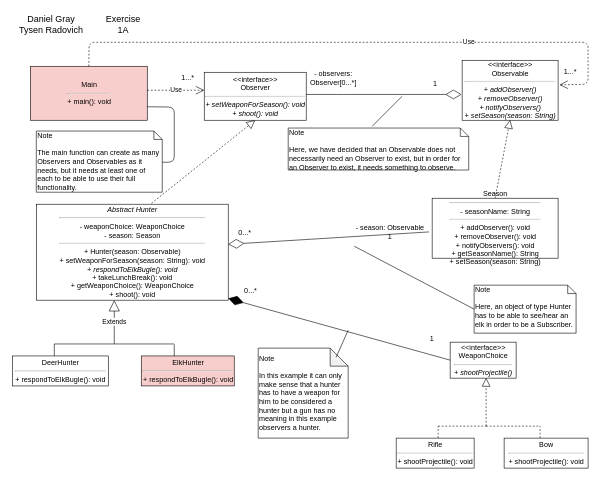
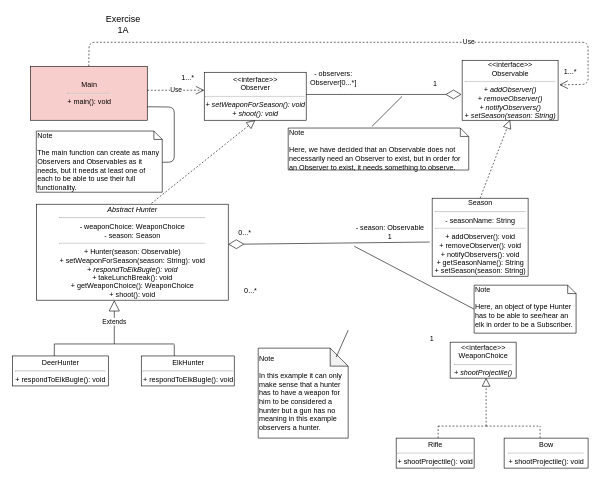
  <mxCell id="0" />
  <mxCell id="1" parent="0" />
  <mxCell id="2" value="&amp;lt;&amp;lt;interface&amp;gt;&amp;gt;&lt;br&gt;Observer&lt;br&gt;&lt;hr&gt;&lt;i&gt;+ setWeaponForSeason(): void&lt;br&gt;+ shoot(): void&lt;br&gt;&lt;/i&gt;" style="html=1;" parent="1" vertex="1"><mxGeometry x="340" y="120" width="170" height="80" as="geometry" /></mxCell>
  <mxCell id="3" value="&amp;lt;&amp;lt;interface&amp;gt;&amp;gt;&lt;br&gt;Observable&lt;br&gt;&lt;hr&gt;&lt;i&gt;+ addObserver()&lt;br&gt;+ removeObserver()&lt;br&gt;+ notifyObservers()&lt;br&gt;+ setSeason(season: String)&lt;br&gt;&lt;/i&gt;" style="html=1;" parent="1" vertex="1"><mxGeometry x="770" y="100" width="160" height="100" as="geometry" /></mxCell>
  <mxCell id="4" value="" style="endArrow=block;dashed=1;endFill=0;endSize=12;html=1;exitX=0.5;exitY=0;exitDx=0;exitDy=0;" parent="1" source="7" edge="1"><mxGeometry width="160" relative="1" as="geometry"><mxPoint x="850" y="280" as="sourcePoint" /><mxPoint x="850" y="199.5" as="targetPoint" /></mxGeometry></mxCell>
  <mxCell id="5" value="&lt;i&gt;Abstract Hunter&lt;br&gt;&lt;/i&gt;&lt;hr&gt;- weaponChoice: WeaponChoice&lt;br&gt;- season: Season&lt;br&gt;&lt;hr&gt;+ Hunter(season: Observable)&lt;br&gt;+ setWeaponForSeason(season: String): void&lt;br&gt;&lt;i&gt;+ respondToElkBugle(): void&lt;/i&gt;&lt;br&gt;+ takeLunchBreak(): void&lt;br&gt;+ getWeaponChoice(): WeaponChoice&lt;br&gt;+ shoot(): void" style="html=1;align=center;" parent="1" vertex="1"><mxGeometry x="60" y="340" width="320" height="160" as="geometry" /></mxCell>
  <mxCell id="6" value="" style="endArrow=block;dashed=1;endFill=0;endSize=12;html=1;entryX=0.5;entryY=1;entryDx=0;entryDy=0;exitX=0.6;exitY=-0.009;exitDx=0;exitDy=0;exitPerimeter=0;" parent="1" source="5" target="2" edge="1"><mxGeometry width="160" relative="1" as="geometry"><mxPoint x="450" y="270" as="sourcePoint" /><mxPoint x="610" y="280" as="targetPoint" /></mxGeometry></mxCell>
- <mxCell id="7" value="Season&lt;br&gt;&lt;hr&gt;- seasonName: String&lt;hr&gt;+ addObserver(): void&lt;br&gt;+ removeObserver(): void&lt;br&gt;+ notifyObservers(): void&lt;br&gt;+ getSeasonName(): String&lt;br&gt;+ setSeason(season: String)" style="html=1;align=center;" parent="1" vertex="1"><mxGeometry x="720" y="330" width="210" height="100" as="geometry" /></mxCell>
+ <mxCell id="7" value="Season&lt;br&gt;&lt;hr&gt;- seasonName: String&lt;hr&gt;+ addObserver(): void&lt;br&gt;+ removeObserver(): void&lt;br&gt;+ notifyObservers(): void&lt;br&gt;+ getSeasonName(): String&lt;br&gt;+ setSeason(season: String)" style="html=1;align=center;" parent="1" vertex="1"><mxGeometry x="720" y="330" width="160" height="130" as="geometry" /></mxCell>
  <mxCell id="8" value="" style="endArrow=diamondThin;endFill=0;endSize=24;html=1;exitX=-0.025;exitY=0.562;exitDx=0;exitDy=0;entryX=1;entryY=0.418;entryDx=0;entryDy=0;entryPerimeter=0;exitPerimeter=0;" parent="1" source="7" target="5" edge="1"><mxGeometry width="160" relative="1" as="geometry"><mxPoint x="500" y="403" as="sourcePoint" /><mxPoint x="660" y="403" as="targetPoint" /></mxGeometry></mxCell>
  <mxCell id="9" value="- season: Observable&lt;br&gt;1" style="text;html=1;strokeColor=none;fillColor=none;align=center;verticalAlign=middle;whiteSpace=wrap;rounded=0;" parent="1" vertex="1"><mxGeometry x="590" y="377" width="120" height="20" as="geometry" /></mxCell>
  <mxCell id="10" value="Extends" style="endArrow=block;endSize=16;endFill=0;html=1;" parent="1" edge="1"><mxGeometry width="160" relative="1" as="geometry"><mxPoint x="190" y="573" as="sourcePoint" /><mxPoint x="190" y="500" as="targetPoint" /></mxGeometry></mxCell>
  <mxCell id="11" value="" style="endArrow=none;html=1;" parent="1" edge="1"><mxGeometry width="50" height="50" relative="1" as="geometry"><mxPoint x="90" y="573" as="sourcePoint" /><mxPoint x="190" y="573" as="targetPoint" /></mxGeometry></mxCell>
  <mxCell id="12" value="" style="endArrow=none;html=1;" parent="1" edge="1"><mxGeometry width="50" height="50" relative="1" as="geometry"><mxPoint x="190" y="573" as="sourcePoint" /><mxPoint x="290" y="573" as="targetPoint" /></mxGeometry></mxCell>
  <mxCell id="13" value="" style="endArrow=none;html=1;" parent="1" edge="1"><mxGeometry width="50" height="50" relative="1" as="geometry"><mxPoint x="90" y="593" as="sourcePoint" /><mxPoint x="90" y="573" as="targetPoint" /></mxGeometry></mxCell>
  <mxCell id="14" value="" style="endArrow=none;html=1;" parent="1" edge="1"><mxGeometry width="50" height="50" relative="1" as="geometry"><mxPoint x="290" y="594" as="sourcePoint" /><mxPoint x="290" y="574" as="targetPoint" /></mxGeometry></mxCell>
  <mxCell id="15" value="DeerHunter&lt;hr&gt;+ respondToElkBugle(): void" style="html=1;" parent="1" vertex="1"><mxGeometry x="20" y="593" width="160" height="50" as="geometry" /></mxCell>
- <mxCell id="16" value="ElkHunter&lt;br&gt;&lt;hr&gt;+ respondToElkBugle(): void" style="html=1;fillColor=#f8cecc;" parent="1" vertex="1"><mxGeometry x="235" y="593" width="155" height="50" as="geometry" /></mxCell>
+ <mxCell id="16" value="ElkHunter&lt;br&gt;&lt;hr&gt;+ respondToElkBugle(): void" style="html=1;" parent="1" vertex="1"><mxGeometry x="235" y="593" width="155" height="50" as="geometry" /></mxCell>
  <mxCell id="17" value="&amp;lt;&amp;lt;interface&amp;gt;&amp;gt;&lt;br&gt;WeaponChoice&lt;hr&gt;&lt;i&gt;+ shootProjectile()&lt;/i&gt;" style="html=1;" parent="1" vertex="1"><mxGeometry x="750" y="570" width="110" height="60" as="geometry" /></mxCell>
  <mxCell id="18" value="" style="endArrow=block;dashed=1;endFill=0;endSize=12;html=1;" parent="1" edge="1"><mxGeometry width="160" relative="1" as="geometry"><mxPoint x="810" y="710" as="sourcePoint" /><mxPoint x="810" y="629.5" as="targetPoint" /></mxGeometry></mxCell>
  <mxCell id="19" value="0...*" style="text;html=1;resizable=0;points=[];autosize=1;align=left;verticalAlign=top;spacingTop=-4;" parent="1" vertex="1"><mxGeometry x="395" y="377" width="40" height="20" as="geometry" /></mxCell>
  <mxCell id="20" value="" style="endArrow=diamondThin;endFill=0;endSize=24;html=1;" parent="1" edge="1"><mxGeometry width="160" relative="1" as="geometry"><mxPoint x="510" y="157" as="sourcePoint" /><mxPoint x="769" y="157" as="targetPoint" /><Array as="points"><mxPoint x="570" y="157" /></Array></mxGeometry></mxCell>
  <mxCell id="21" value="- observers: Observer[0...*]" style="text;html=1;strokeColor=none;fillColor=none;align=center;verticalAlign=middle;whiteSpace=wrap;rounded=0;" parent="1" vertex="1"><mxGeometry x="510" y="120" width="91" height="20" as="geometry" /></mxCell>
  <mxCell id="22" value="1" style="text;html=1;resizable=0;points=[];autosize=1;align=left;verticalAlign=top;spacingTop=-4;" parent="1" vertex="1"><mxGeometry x="720" y="130" width="20" height="20" as="geometry" /></mxCell>
  <mxCell id="23" value="" style="endArrow=none;dashed=1;html=1;" parent="1" edge="1"><mxGeometry width="50" height="50" relative="1" as="geometry"><mxPoint x="730" y="710" as="sourcePoint" /><mxPoint x="810" y="710" as="targetPoint" /></mxGeometry></mxCell>
  <mxCell id="24" value="" style="endArrow=none;dashed=1;html=1;" parent="1" edge="1"><mxGeometry width="50" height="50" relative="1" as="geometry"><mxPoint x="810" y="710" as="sourcePoint" /><mxPoint x="900" y="710" as="targetPoint" /></mxGeometry></mxCell>
  <mxCell id="25" value="" style="endArrow=none;dashed=1;html=1;" parent="1" edge="1"><mxGeometry width="50" height="50" relative="1" as="geometry"><mxPoint x="730" y="730" as="sourcePoint" /><mxPoint x="730" y="710" as="targetPoint" /></mxGeometry></mxCell>
  <mxCell id="26" value="" style="endArrow=none;dashed=1;html=1;" parent="1" edge="1"><mxGeometry width="50" height="50" relative="1" as="geometry"><mxPoint x="900" y="730" as="sourcePoint" /><mxPoint x="900" y="710" as="targetPoint" /><Array as="points"><mxPoint x="900" y="720" /></Array></mxGeometry></mxCell>
  <mxCell id="27" value="Rifle&lt;hr&gt;+ shootProjectile(): void" style="html=1;" parent="1" vertex="1"><mxGeometry x="660" y="730" width="130" height="50" as="geometry" /></mxCell>
  <mxCell id="28" value="Bow&lt;hr&gt;+ shootProjectile(): void" style="html=1;" parent="1" vertex="1"><mxGeometry x="840" y="730" width="140" height="50" as="geometry" /></mxCell>
  <mxCell id="29" value="1" style="text;html=1;strokeColor=none;fillColor=none;align=center;verticalAlign=middle;whiteSpace=wrap;rounded=0;" parent="1" vertex="1"><mxGeometry x="700" y="554" width="40" height="20" as="geometry" /></mxCell>
  <mxCell id="30" value="0...*" style="text;html=1;resizable=0;points=[];autosize=1;align=left;verticalAlign=top;spacingTop=-4;" parent="1" vertex="1"><mxGeometry x="405" y="475" width="40" height="20" as="geometry" /></mxCell>
  <mxCell id="31" value="Main&lt;hr&gt;+ main(): void" style="html=1;fillColor=#f8cecc;" parent="1" vertex="1"><mxGeometry x="50" y="110" width="195" height="90" as="geometry" /></mxCell>
  <mxCell id="32" value="Use" style="endArrow=open;endSize=12;dashed=1;html=1;entryX=0;entryY=0.375;entryDx=0;entryDy=0;entryPerimeter=0;" parent="1" target="2" edge="1"><mxGeometry width="160" relative="1" as="geometry"><mxPoint x="245" y="150" as="sourcePoint" /><mxPoint x="385" y="150" as="targetPoint" /></mxGeometry></mxCell>
  <mxCell id="33" value="Use" style="endArrow=open;endSize=12;dashed=1;html=1;exitX=0.5;exitY=0;exitDx=0;exitDy=0;entryX=1.014;entryY=0.41;entryDx=0;entryDy=0;entryPerimeter=0;" parent="1" source="31" target="3" edge="1"><mxGeometry x="0.359" width="160" relative="1" as="geometry"><mxPoint x="155" y="93" as="sourcePoint" /><mxPoint x="920" y="200" as="targetPoint" /><Array as="points"><mxPoint x="148" y="70" /><mxPoint x="980" y="70" /><mxPoint x="980" y="140" /></Array><mxPoint as="offset" /></mxGeometry></mxCell>
  <mxCell id="34" value="1...*" style="text;html=1;strokeColor=none;fillColor=none;align=center;verticalAlign=middle;whiteSpace=wrap;rounded=0;" parent="1" vertex="1"><mxGeometry x="292.5" y="120" width="40" height="20" as="geometry" /></mxCell>
  <mxCell id="35" value="1...*" style="text;html=1;resizable=0;points=[];autosize=1;align=left;verticalAlign=top;spacingTop=-4;" parent="1" vertex="1"><mxGeometry x="938" y="110" width="40" height="20" as="geometry" /></mxCell>
- <mxCell id="36" value="" style="endArrow=diamondThin;endFill=1;endSize=24;html=1;entryX=1;entryY=0.982;entryDx=0;entryDy=0;entryPerimeter=0;exitX=0;exitY=0.5;exitDx=0;exitDy=0;" parent="1" source="17" target="5" edge="1"><mxGeometry width="160" relative="1" as="geometry"><mxPoint x="490" y="570" as="sourcePoint" /><mxPoint x="650" y="570" as="targetPoint" /></mxGeometry></mxCell>
  <mxCell id="37" value="Note&lt;br&gt;&lt;br&gt;Here, we have decided that an Observable does not necessarily need an Observer to exist, but in order for an Observer to exist, it needs something to observe." style="shape=note;whiteSpace=wrap;html=1;size=14;verticalAlign=top;align=left;spacingTop=-6;" parent="1" vertex="1"><mxGeometry x="480" y="213" width="301" height="70" as="geometry" /></mxCell>
  <mxCell id="38" value="Note&lt;br&gt;&lt;br&gt;The main function can create as many Observers and Observables as it needs, but it needs at least one of each to be able to use their full functionality." style="shape=note;whiteSpace=wrap;html=1;size=14;verticalAlign=top;align=left;spacingTop=-6;" parent="1" vertex="1"><mxGeometry x="60" y="218" width="210" height="102" as="geometry" /></mxCell>
  <mxCell id="39" value="Note&lt;br&gt;&lt;br&gt;In this example it can only make sense that a hunter has to have a weapon for him to be considered a hunter but a gun has no meaning in this example observers a hunter." style="shape=note;whiteSpace=wrap;html=1;backgroundOutline=1;darkOpacity=0.05;align=left;" parent="1" vertex="1"><mxGeometry x="430" y="580" width="150" height="150" as="geometry" /></mxCell>
  <mxCell id="40" value="" style="endArrow=none;html=1;" parent="1" edge="1"><mxGeometry width="50" height="50" relative="1" as="geometry"><mxPoint x="560" y="595" as="sourcePoint" /><mxPoint x="580" y="550" as="targetPoint" /></mxGeometry></mxCell>
  <mxCell id="41" value="" style="endArrow=none;html=1;entryX=1;entryY=0.75;entryDx=0;entryDy=0;" parent="1" target="31" edge="1"><mxGeometry width="50" height="50" relative="1" as="geometry"><mxPoint x="270" y="270" as="sourcePoint" /><mxPoint x="320" y="220" as="targetPoint" /><Array as="points"><mxPoint x="290" y="270" /><mxPoint x="290" y="178" /></Array></mxGeometry></mxCell>
  <mxCell id="42" value="Note&lt;br&gt;&lt;br&gt;Here, an object of type Hunter has to be able to see/hear an elk in order to be a Subscriber." style="shape=note;whiteSpace=wrap;html=1;size=14;verticalAlign=top;align=left;spacingTop=-6;" parent="1" vertex="1"><mxGeometry x="790" y="475" width="170" height="80" as="geometry" /></mxCell>
  <mxCell id="43" value="" style="endArrow=none;html=1;entryX=0;entryY=0.5;entryDx=0;entryDy=0;entryPerimeter=0;" parent="1" target="42" edge="1"><mxGeometry width="50" height="50" relative="1" as="geometry"><mxPoint x="590" y="410" as="sourcePoint" /><mxPoint x="585" y="461.5" as="targetPoint" /><Array as="points" /></mxGeometry></mxCell>
  <mxCell id="44" value="" style="endArrow=none;html=1;" parent="1" edge="1"><mxGeometry width="50" height="50" relative="1" as="geometry"><mxPoint x="620" y="210" as="sourcePoint" /><mxPoint x="670" y="160" as="targetPoint" /></mxGeometry></mxCell>
- <mxCell id="45" value="&lt;font style=&quot;font-size: 15px&quot;&gt;Daniel Gray&lt;br&gt;Tysen Radovich&lt;/font&gt;" style="text;html=1;strokeColor=none;fillColor=none;align=center;verticalAlign=middle;whiteSpace=wrap;rounded=0;" parent="1" vertex="1"><mxGeometry x="20" y="20" width="130" height="40" as="geometry" /></mxCell>
  <mxCell id="46" value="Exercise 1A" style="text;html=1;strokeColor=none;fillColor=none;align=center;verticalAlign=middle;whiteSpace=wrap;rounded=0;fontSize=15;" vertex="1" parent="1"><mxGeometry x="185" y="30" width="40" height="20" as="geometry" /></mxCell>
